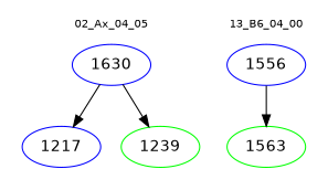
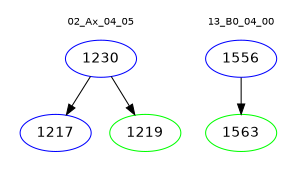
  digraph {
    fontname="DejaVu Sans"
    node [color=blue fontname="DejaVu Sans"]
    edge [color=black fontname="DejaVu Sans"]
-   n1 [label=1630]
+   n1 [label=1230]
    n2 [label=1217]
-   n3 [color=green label=1239]
+   n3 [color=green label=1219]
    n4 [label=1556]
    n5 [color=green label=1563]
    subgraph cluster_1 {
      color=white
      fontsize=10
      label="02_Ax_04_05"
      n1
      n2
      n3
    }
    subgraph cluster_2 {
      color=white
      fontsize=10
-     label="13_B6_04_00"
+     label="13_B0_04_00"
      n4
      n5
    }
    n1 -> n2
    n1 -> n3
    n4 -> n5
  }
